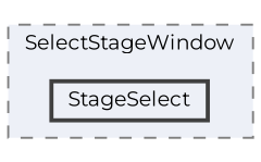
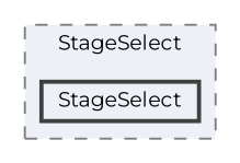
  digraph {
    compound=true
    rankdir=LR
    fontname=Montserrat
    n1 [color=grey25 fillcolor="#edf0f7" fontname=Montserrat fontsize=10 height=0.2 label=StageSelect shape=box style="filled,bold" width=0.4]
    subgraph cluster_1 {
      bgcolor="#edf0f7"
      fontsize=10
-     label=SelectStageWindow
+     label=StageSelect
      pencolor=grey50
      style="filled,dashed"
      n1
    }
  }
